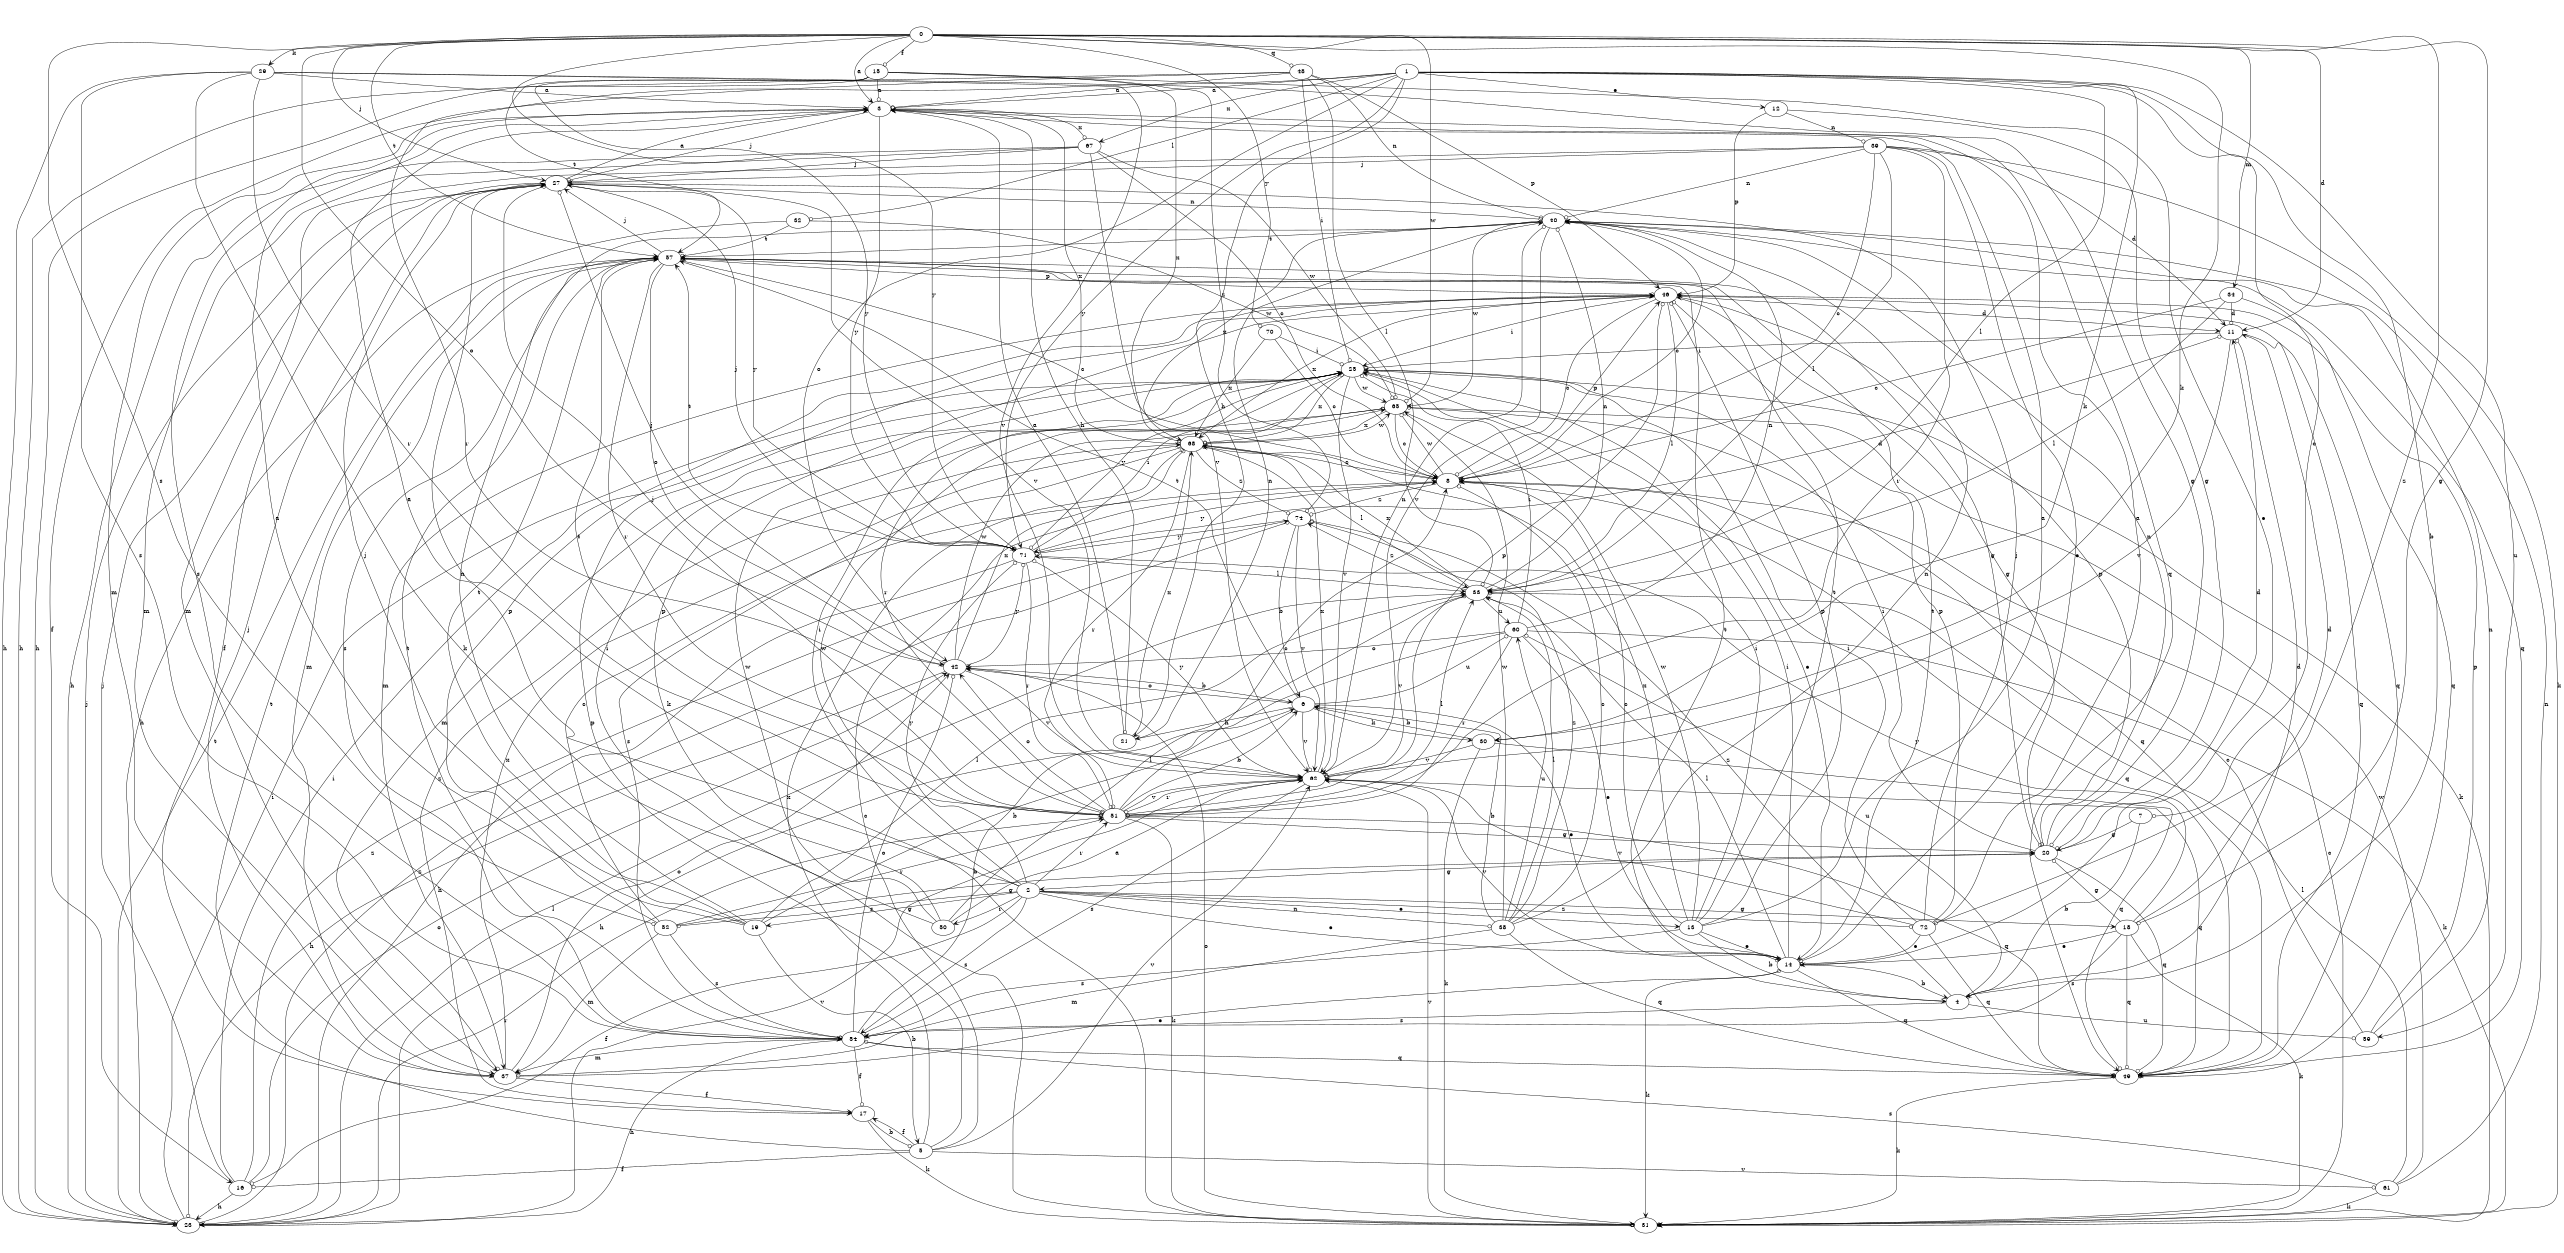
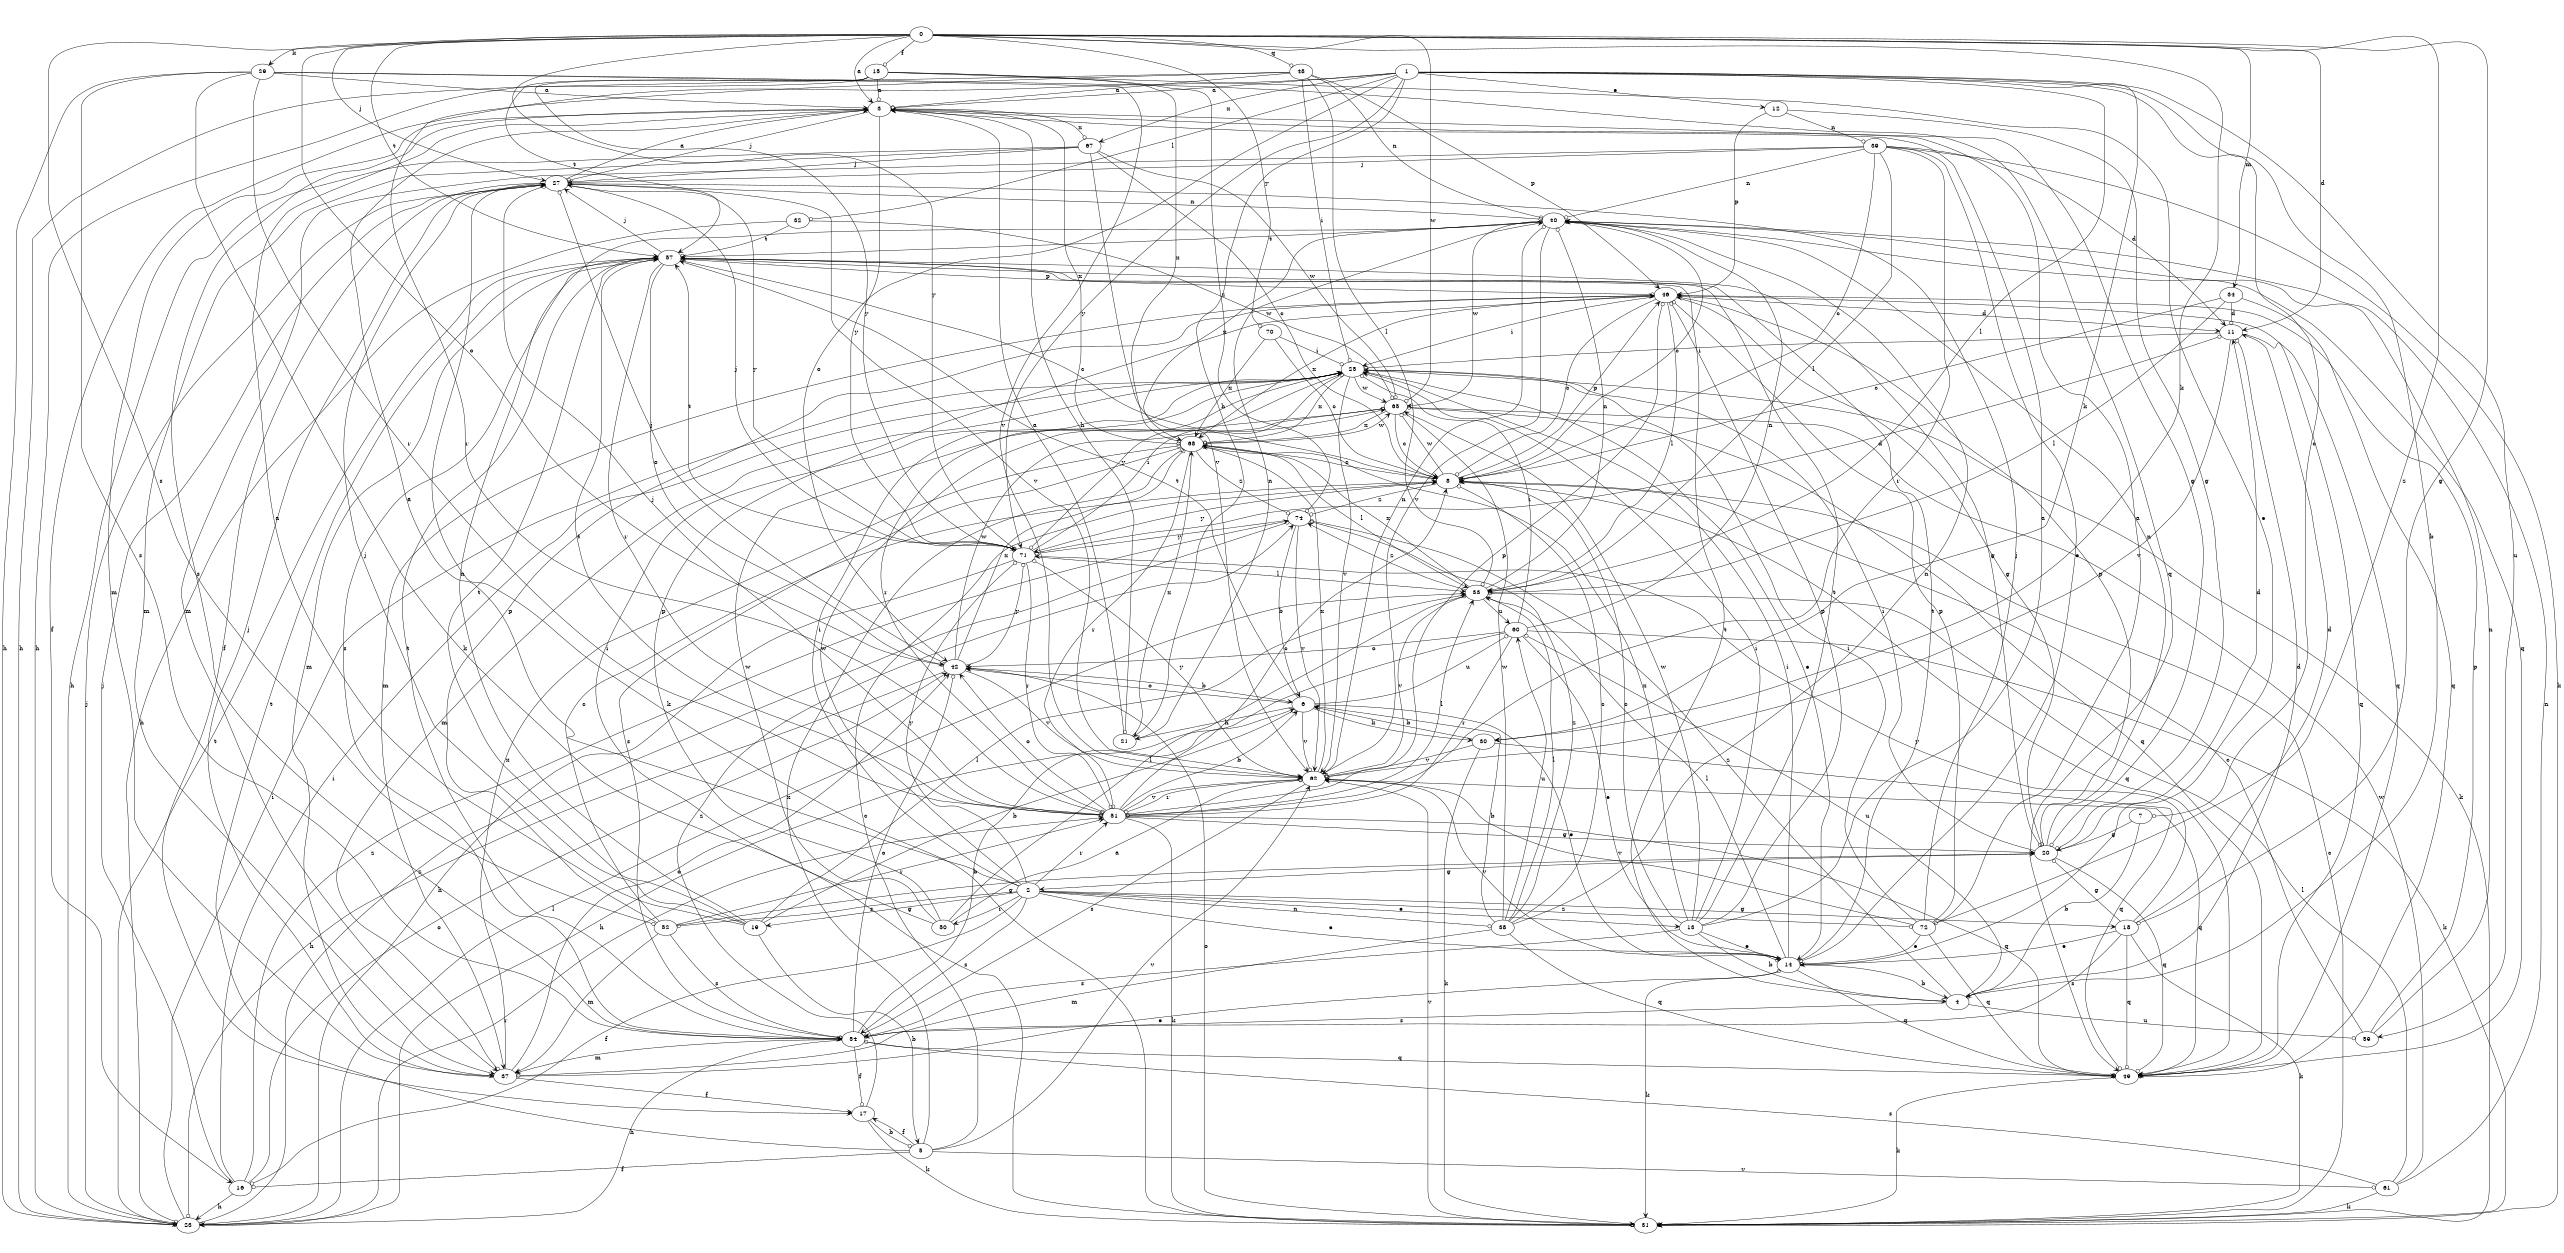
  strict digraph {
    edge [arrowhead=vee]
    0
    3
    11
    15
    18
    27
    29
    30
    34
    42
    48
    52
    57
    65
    70
    71
    72
    21
    67
    20
    54
    37
    68
    25
    62
    49
    14
    74
    23
    31
    17
    40
    51
    6
    33
    8
    46
    1
    4
    7
    12
    16
    32
    59
    60
    39
    2
    13
    19
    38
    50
    5
    61
    0 -> 3 [label=a]
    0 -> 11 [label=d]
    0 -> 15 [arrowhead=odot label=f]
    0 -> 18 [arrowhead=odot label=g]
    0 -> 27 [label=j]
    0 -> 29 [label=k]
    0 -> 30 [label=k]
    0 -> 34 [label=m]
    0 -> 42 [arrowhead=odot label=o]
    0 -> 48 [arrowhead=odot label=q]
    0 -> 52 [arrowhead=odot label=s]
    0 -> 57 [label=t]
    0 -> 65 [arrowhead=odot label=w]
    0 -> 70 [arrowhead=odot label=y]
    0 -> 71 [arrowhead=odot label=y]
    0 -> 72 [arrowhead=odot label=z]
    3 -> 27 [arrowhead=odot label=j]
    3 -> 71 [label=y]
    3 -> 21 [arrowhead=odot label=h]
    3 -> 67 [arrowhead=odot label=x]
    3 -> 20 [arrowhead=odot label=g]
    3 -> 54 [label=s]
    3 -> 37 [label=m]
    3 -> 68 [arrowhead=odot label=x]
    11 -> 25 [arrowhead=odot label=i]
    11 -> 62 [arrowhead=odot label=v]
    11 -> 49 [label=q]
    15 -> 3 [arrowhead=odot label=a]
    15 -> 57 [label=t]
    15 -> 71 [arrowhead=odot label=y]
    15 -> 68 [arrowhead=odot label=x]
    15 -> 14 [label=e]
    15 -> 74 [arrowhead=odot label=z]
    15 -> 23 [arrowhead=odot label=h]
    18 -> 11 [label=d]
    18 -> 71 [label=y]
    18 -> 20 [arrowhead=odot label=g]
    18 -> 54 [arrowhead=odot label=s]
    18 -> 49 [arrowhead=odot label=q]
    18 -> 14 [arrowhead=odot label=e]
    18 -> 31 [arrowhead=odot label=k]
    27 -> 3 [label=a]
    27 -> 71 [arrowhead=odot label=y]
    27 -> 62 [label=v]
    27 -> 31 [arrowhead=odot label=k]
    27 -> 17 [label=f]
    27 -> 40 [arrowhead=odot label=n]
    29 -> 3 [label=a]
    29 -> 54 [label=s]
    29 -> 62 [label=v]
    29 -> 49 [label=q]
    29 -> 23 [arrowhead=odot label=h]
    29 -> 31 [arrowhead=odot label=k]
    29 -> 51 [arrowhead=odot label=r]
    30 -> 62 [arrowhead=odot label=v]
    30 -> 49 [arrowhead=odot label=q]
    30 -> 31 [label=k]
    30 -> 6 [label=b]
    34 -> 11 [arrowhead=odot label=d]
    34 -> 49 [arrowhead=odot label=q]
    34 -> 33 [arrowhead=odot label=l]
    34 -> 8 [label=c]
    42 -> 27 [arrowhead=odot label=j]
    42 -> 65 [label=w]
    42 -> 71 [arrowhead=odot label=y]
    42 -> 68 [arrowhead=odot label=x]
    42 -> 62 [label=v]
    42 -> 23 [arrowhead=odot label=h]
    42 -> 6 [label=b]
    48 -> 3 [arrowhead=odot label=a]
    48 -> 25 [arrowhead=odot label=i]
    48 -> 23 [label=h]
    48 -> 40 [arrowhead=odot label=n]
    48 -> 51 [arrowhead=odot label=r]
    48 -> 33 [arrowhead=odot label=l]
    48 -> 46 [label=p]
    52 -> 20 [label=g]
    52 -> 54 [arrowhead=odot label=s]
    52 -> 37 [label=m]
    52 -> 51 [label=r]
    52 -> 8 [label=c]
    52 -> 46 [label=p]
    57 -> 27 [label=j]
    57 -> 42 [label=o]
    57 -> 20 [arrowhead=odot label=g]
    57 -> 54 [label=s]
    57 -> 37 [arrowhead=odot label=m]
    57 -> 51 [arrowhead=odot label=r]
    57 -> 8 [arrowhead=odot label=c]
    57 -> 46 [arrowhead=odot label=p]
    65 -> 68 [arrowhead=odot label=x]
    65 -> 49 [arrowhead=odot label=q]
    65 -> 8 [label=c]
    70 -> 68 [label=x]
    70 -> 25 [arrowhead=odot label=i]
    70 -> 8 [label=c]
    71 -> 11 [arrowhead=odot label=d]
    71 -> 27 [label=j]
    71 -> 57 [label=t]
    71 -> 25 [arrowhead=odot label=i]
    71 -> 23 [arrowhead=odot label=h]
    71 -> 51 [arrowhead=odot label=r]
    71 -> 33 [label=l]
    72 -> 3 [label=a]
    72 -> 27 [arrowhead=odot label=j]
    72 -> 25 [arrowhead=odot label=i]
    72 -> 62 [label=v]
    72 -> 49 [arrowhead=odot label=q]
    72 -> 14 [arrowhead=odot label=e]
    72 -> 46 [arrowhead=odot label=p]
    21 -> 3 [label=a]
    21 -> 68 [label=x]
    21 -> 40 [label=n]
    67 -> 27 [arrowhead=odot label=j]
    67 -> 65 [arrowhead=odot label=w]
    67 -> 37 [label=m]
    67 -> 62 [label=v]
    67 -> 23 [arrowhead=odot label=h]
    67 -> 8 [label=c]
    20 -> 11 [label=d]
    20 -> 25 [label=i]
    20 -> 49 [arrowhead=odot label=q]
    20 -> 40 [arrowhead=odot label=n]
    20 -> 46 [label=p]
    20 -> 2 [label=g]
    54 -> 42 [arrowhead=odot label=o]
    54 -> 57 [label=t]
    54 -> 37 [label=m]
    54 -> 49 [label=q]
    54 -> 23 [label=h]
    54 -> 17 [arrowhead=odot label=f]
    54 -> 6 [label=b]
    37 -> 27 [label=j]
    37 -> 42 [label=o]
    37 -> 68 [arrowhead=odot label=x]
    37 -> 14 [arrowhead=odot label=e]
    37 -> 17 [label=f]
    68 -> 65 [label=w]
    68 -> 54 [arrowhead=odot label=s]
    68 -> 74 [arrowhead=odot label=z]
    68 -> 51 [arrowhead=odot label=r]
    68 -> 33 [label=l]
    68 -> 8 [arrowhead=odot label=c]
    25 -> 65 [label=w]
    25 -> 71 [arrowhead=odot label=y]
    25 -> 37 [arrowhead=odot label=m]
    25 -> 68 [arrowhead=odot label=x]
    25 -> 62 [label=v]
    25 -> 14 [label=e]
    25 -> 31 [arrowhead=odot label=k]
    25 -> 51 [arrowhead=odot label=r]
    62 -> 71 [arrowhead=odot label=y]
    62 -> 54 [arrowhead=odot label=s]
    62 -> 68 [arrowhead=odot label=x]
    62 -> 49 [label=q]
    62 -> 40 [arrowhead=odot label=n]
    62 -> 51 [arrowhead=odot label=r]
    49 -> 31 [arrowhead=odot label=k]
    14 -> 57 [arrowhead=odot label=t]
    14 -> 25 [label=i]
    14 -> 62 [arrowhead=odot label=v]
    14 -> 49 [arrowhead=odot label=q]
    14 -> 31 [label=k]
    14 -> 33 [label=l]
    14 -> 4 [label=b]
    74 -> 71 [arrowhead=odot label=y]
    74 -> 62 [label=v]
    74 -> 6 [label=b]
    23 -> 27 [label=j]
    23 -> 57 [arrowhead=odot label=t]
    23 -> 25 [label=i]
-   23 -> 62 [label=v]
    23 -> 74 [arrowhead=odot label=z]
    23 -> 51 [label=r]
    23 -> 33 [label=l]
    31 -> 42 [label=o]
    31 -> 62 [label=v]
    31 -> 8 [label=c]
-   17 -> 68 [label=z]
+   17 -> 74 [label=z]
    17 -> 31 [arrowhead=odot label=k]
    17 -> 5 [arrowhead=odot label=b]
    40 -> 57 [label=t]
    40 -> 65 [label=w]
    40 -> 68 [label=x]
    40 -> 62 [label=v]
    40 -> 49 [arrowhead=odot label=q]
    40 -> 8 [arrowhead=odot label=c]
    51 -> 27 [arrowhead=odot label=j]
    51 -> 42 [label=o]
    51 -> 57 [label=t]
    51 -> 20 [label=g]
    51 -> 62 [arrowhead=odot label=v]
    51 -> 49 [arrowhead=odot label=q]
    51 -> 31 [arrowhead=odot label=k]
    51 -> 6 [label=b]
    51 -> 33 [label=l]
    51 -> 8 [label=c]
    51 -> 46 [arrowhead=odot label=p]
    6 -> 30 [label=k]
    6 -> 42 [label=o]
    6 -> 57 [label=t]
    6 -> 21 [label=h]
    6 -> 62 [arrowhead=odot label=v]
    6 -> 14 [arrowhead=odot label=e]
    6 -> 60 [arrowhead=odot label=u]
    33 -> 68 [label=x]
    33 -> 62 [arrowhead=odot label=v]
    33 -> 74 [label=z]
    33 -> 40 [arrowhead=odot label=n]
    33 -> 60 [label=u]
    8 -> 65 [arrowhead=odot label=w]
    8 -> 71 [label=y]
    8 -> 49 [label=q]
    8 -> 74 [arrowhead=odot label=z]
    8 -> 46 [label=p]
    46 -> 11 [label=d]
    46 -> 20 [arrowhead=odot label=g]
    46 -> 37 [label=m]
    46 -> 68 [label=x]
    46 -> 25 [label=i]
    46 -> 49 [arrowhead=odot label=q]
    46 -> 33 [label=l]
    46 -> 8 [arrowhead=odot label=c]
    1 -> 3 [arrowhead=odot label=a]
    1 -> 30 [label=k]
    1 -> 42 [label=o]
    1 -> 71 [label=y]
    1 -> 21 [label=h]
    1 -> 67 [label=x]
    1 -> 33 [arrowhead=odot label=l]
    1 -> 4 [label=b]
    1 -> 7 [arrowhead=odot label=c]
    1 -> 12 [label=e]
    1 -> 16 [label=f]
    1 -> 32 [arrowhead=odot label=l]
    1 -> 59 [label=u]
    4 -> 11 [arrowhead=odot label=d]
    4 -> 57 [label=t]
    4 -> 54 [label=s]
    4 -> 74 [arrowhead=odot label=z]
    4 -> 59 [arrowhead=odot label=u]
    4 -> 60 [arrowhead=odot label=u]
    7 -> 20 [label=g]
    7 -> 4 [arrowhead=odot label=b]
    12 -> 20 [arrowhead=odot label=g]
    12 -> 46 [label=p]
    12 -> 39 [arrowhead=odot label=n]
    16 -> 27 [arrowhead=odot label=j]
    16 -> 42 [label=o]
    16 -> 25 [label=i]
    16 -> 74 [label=z]
    16 -> 23 [label=h]
    32 -> 57 [arrowhead=odot label=t]
    32 -> 65 [arrowhead=odot label=w]
    32 -> 23 [arrowhead=odot label=h]
    59 -> 40 [arrowhead=odot label=n]
    59 -> 8 [arrowhead=odot label=c]
    59 -> 46 [label=p]
    60 -> 42 [label=o]
    60 -> 25 [arrowhead=odot label=i]
    60 -> 14 [arrowhead=odot label=e]
    60 -> 23 [label=h]
    60 -> 31 [label=k]
    60 -> 40 [label=n]
    60 -> 51 [arrowhead=odot label=r]
    39 -> 11 [label=d]
    39 -> 27 [label=j]
    39 -> 37 [label=m]
    39 -> 14 [arrowhead=odot label=e]
    39 -> 31 [label=k]
    39 -> 40 [arrowhead=odot label=n]
    39 -> 51 [arrowhead=odot label=r]
    39 -> 33 [label=l]
    39 -> 8 [arrowhead=odot label=c]
    2 -> 3 [label=a]
    2 -> 18 [label=g]
    2 -> 52 [arrowhead=odot label=s]
    2 -> 65 [arrowhead=odot label=w]
    2 -> 71 [arrowhead=odot label=y]
    2 -> 72 [arrowhead=odot label=z]
    2 -> 54 [label=s]
    2 -> 25 [label=i]
    2 -> 14 [label=e]
    2 -> 51 [label=r]
    2 -> 16 [arrowhead=odot label=f]
    2 -> 13 [label=e]
    2 -> 19 [label=g]
    2 -> 38 [arrowhead=odot label=n]
    2 -> 50 [label=r]
    13 -> 3 [label=a]
    13 -> 57 [arrowhead=odot label=t]
    13 -> 65 [label=w]
    13 -> 54 [label=s]
    13 -> 68 [label=x]
    13 -> 25 [label=i]
    13 -> 14 [arrowhead=odot label=e]
    13 -> 8 [label=c]
    13 -> 46 [arrowhead=odot label=p]
    13 -> 4 [label=b]
    19 -> 3 [label=a]
    19 -> 27 [label=j]
    19 -> 57 [arrowhead=odot label=t]
    19 -> 40 [arrowhead=odot label=n]
    19 -> 6 [arrowhead=odot label=b]
    19 -> 33 [label=l]
    19 -> 5 [label=b]
    38 -> 65 [arrowhead=odot label=w]
    38 -> 37 [arrowhead=odot label=m]
    38 -> 49 [arrowhead=odot label=q]
    38 -> 74 [arrowhead=odot label=z]
    38 -> 40 [label=n]
    38 -> 6 [label=b]
    38 -> 33 [arrowhead=odot label=l]
    38 -> 8 [arrowhead=odot label=c]
    38 -> 60 [label=u]
    50 -> 65 [arrowhead=odot label=w]
    50 -> 25 [arrowhead=odot label=i]
    50 -> 62 [arrowhead=odot label=a]
    50 -> 33 [arrowhead=odot label=l]
    50 -> 46 [label=p]
    5 -> 57 [label=t]
    5 -> 68 [arrowhead=odot label=x]
    5 -> 62 [label=v]
    5 -> 17 [label=f]
    5 -> 8 [label=c]
-   5 -> 46 [label=p]
    5 -> 16 [arrowhead=odot label=f]
    5 -> 61 [arrowhead=odot label=v]
    61 -> 65 [arrowhead=odot label=w]
    61 -> 54 [arrowhead=odot label=s]
    61 -> 31 [label=k]
    61 -> 40 [label=n]
    61 -> 33 [arrowhead=odot label=l]
  }
